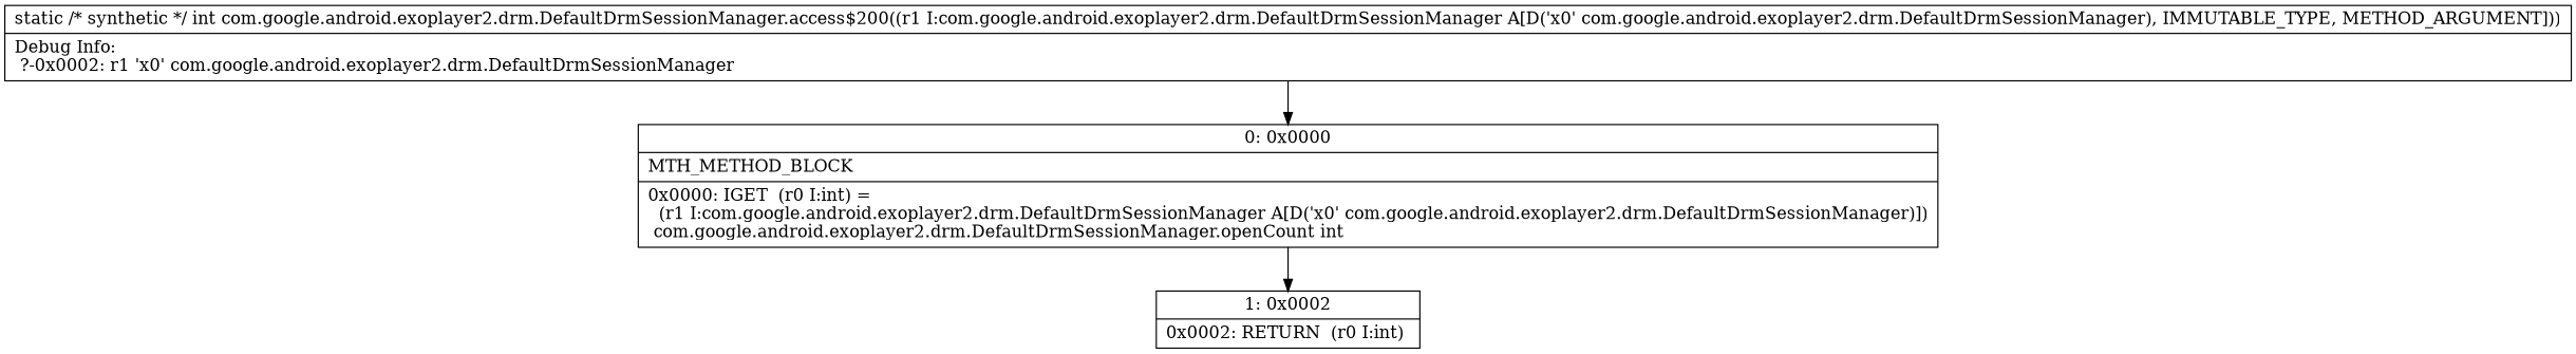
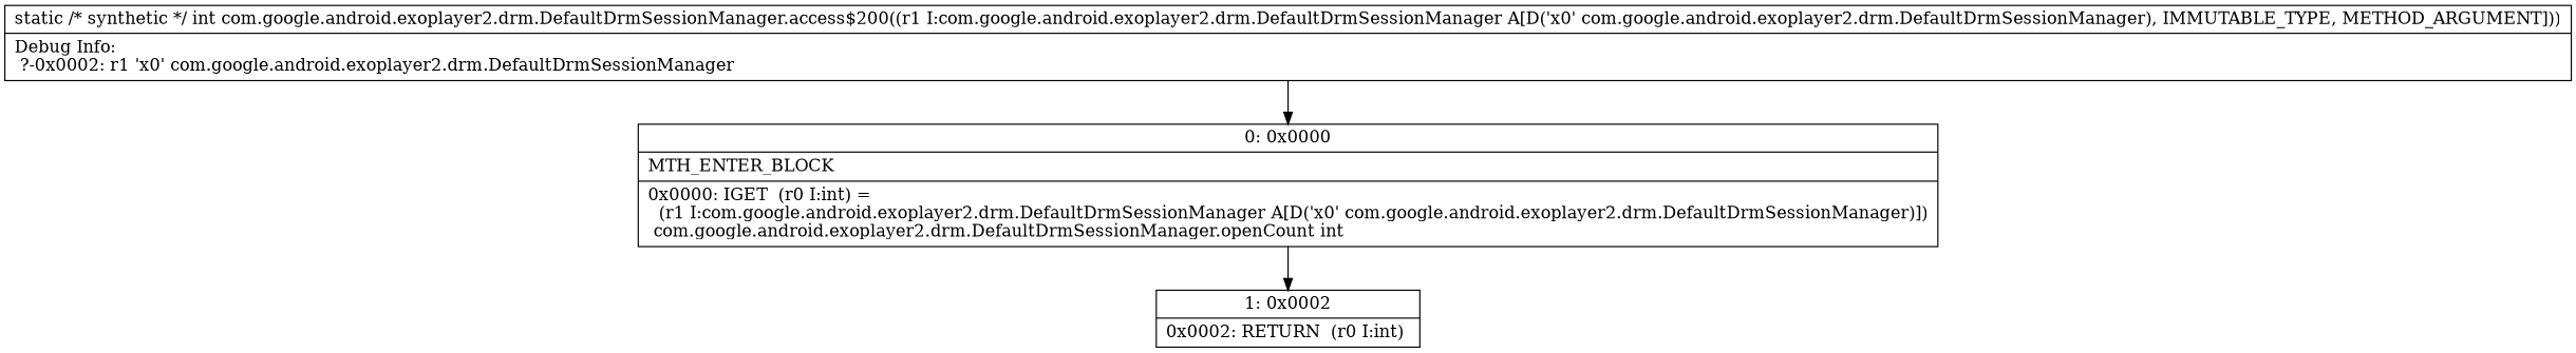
  digraph {
    node [shape=record]
-   n1 [label="{0\:\ 0x0000|MTH_METHOD_BLOCK\l|0x0000: IGET  (r0 I:int) = \l  (r1 I:com.google.android.exoplayer2.drm.DefaultDrmSessionManager A[D('x0' com.google.android.exoplayer2.drm.DefaultDrmSessionManager)])\l com.google.android.exoplayer2.drm.DefaultDrmSessionManager.openCount int \l}"]
+   n1 [label="{0\:\ 0x0000|MTH_ENTER_BLOCK\l|0x0000: IGET  (r0 I:int) = \l  (r1 I:com.google.android.exoplayer2.drm.DefaultDrmSessionManager A[D('x0' com.google.android.exoplayer2.drm.DefaultDrmSessionManager)])\l com.google.android.exoplayer2.drm.DefaultDrmSessionManager.openCount int \l}"]
    n2 [label="{1\:\ 0x0002|0x0002: RETURN  (r0 I:int) \l}"]
    n3 [label="{static \/* synthetic *\/ int com.google.android.exoplayer2.drm.DefaultDrmSessionManager.access$200((r1 I:com.google.android.exoplayer2.drm.DefaultDrmSessionManager A[D('x0' com.google.android.exoplayer2.drm.DefaultDrmSessionManager), IMMUTABLE_TYPE, METHOD_ARGUMENT]))  | Debug Info:\l  ?\-0x0002: r1 'x0' com.google.android.exoplayer2.drm.DefaultDrmSessionManager\l}"]
    n1 -> n2
    n3 -> n1
  }
